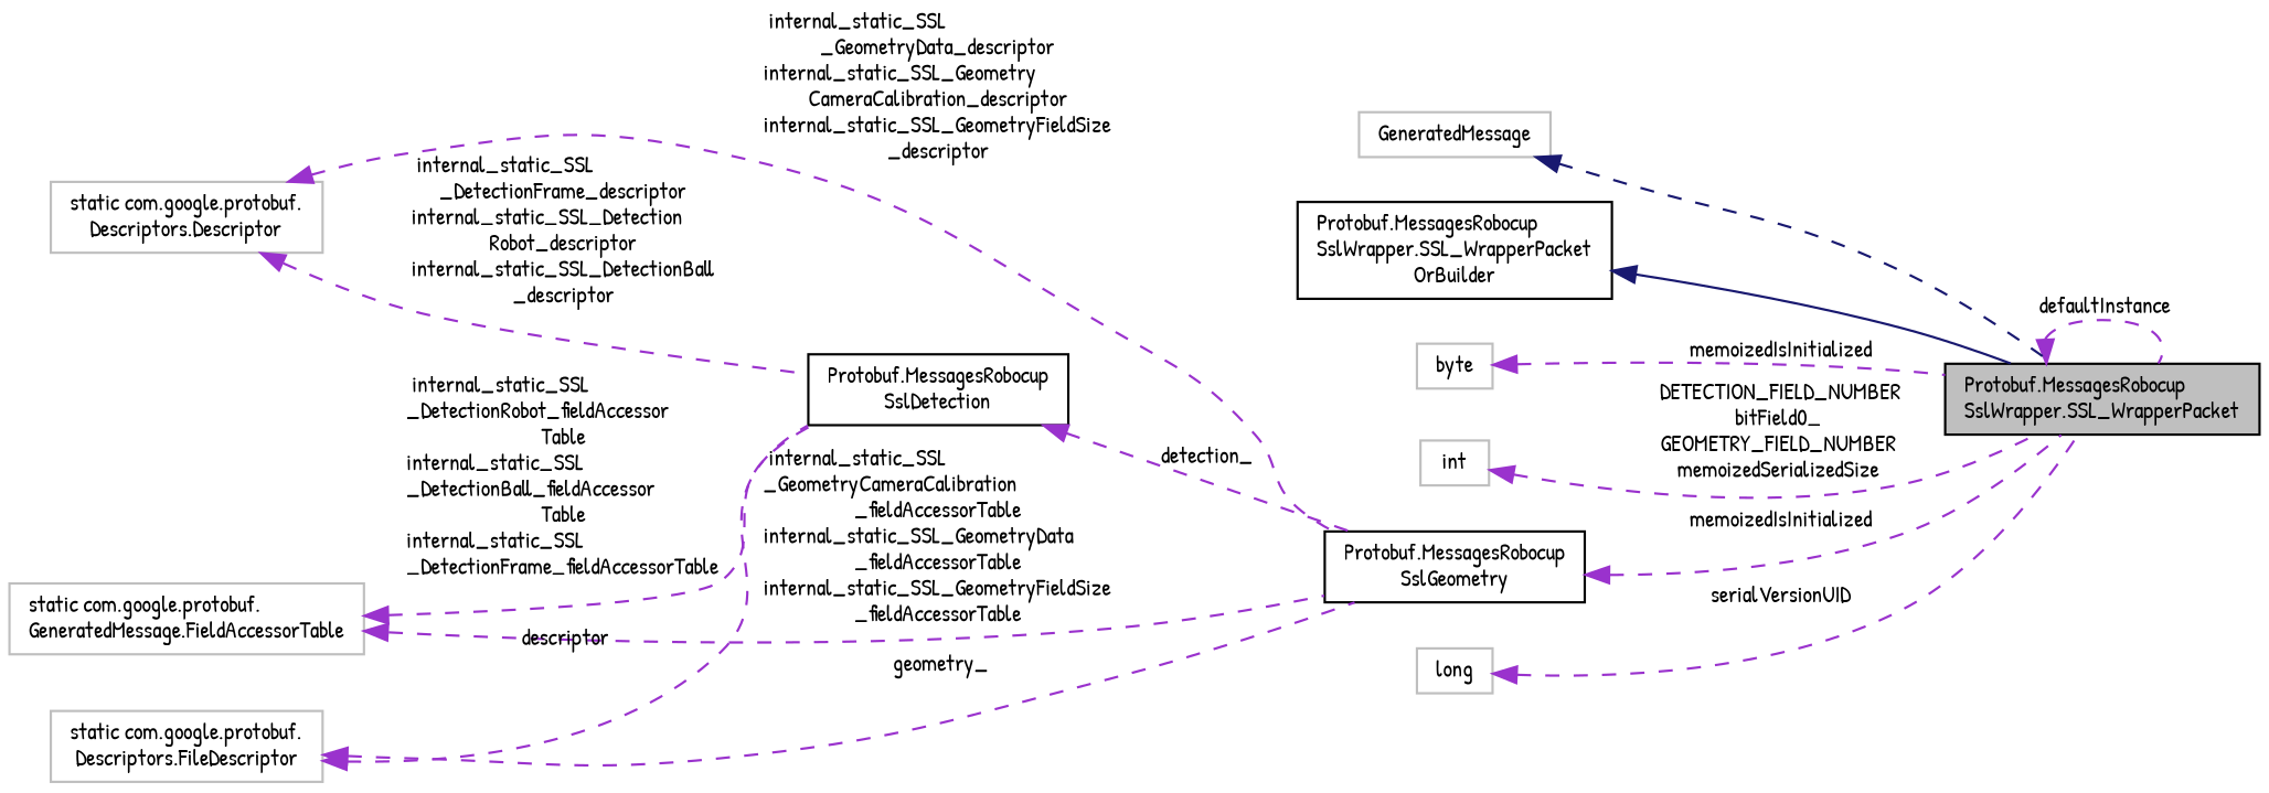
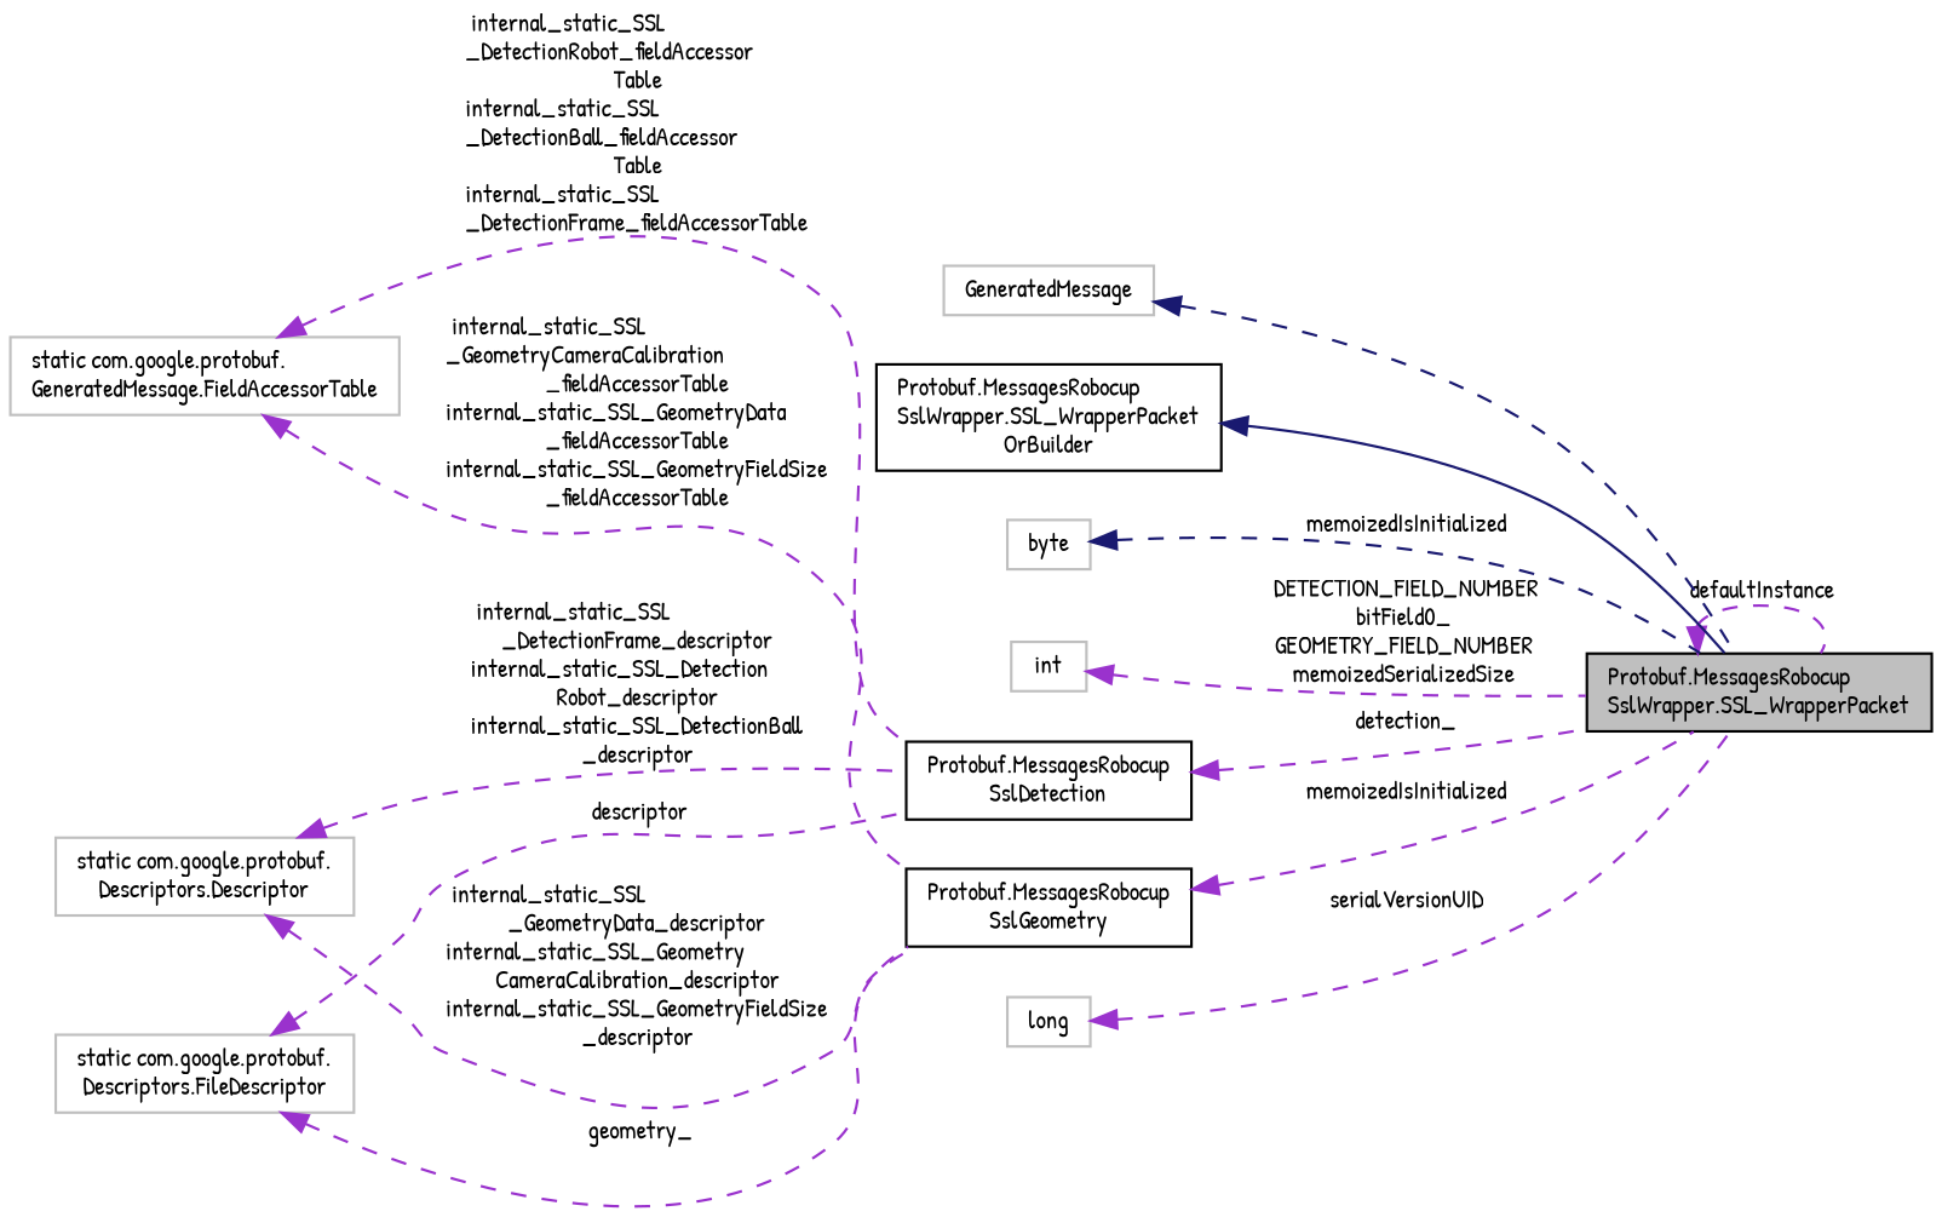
  digraph {
    fontname="Patrick Hand"
    rankdir=LR
    node [color=grey75 fillcolor=white fontname="Patrick Hand" fontsize=10 shape=record style=filled]
    edge [color=darkorchid3 dir=back fontname="Patrick Hand" fontsize=10 labelfontname=Helvetica labelfontsize=10 style=dashed]
    n1 [color=black fillcolor=grey75 fontcolor=black height=0.2 label="Protobuf.MessagesRobocup\lSslWrapper.SSL_WrapperPacket" width=0.4]
    n2 [height=0.2 label=GeneratedMessage width=0.4]
    n3 [color=black height=0.2 label="Protobuf.MessagesRobocup\lSslWrapper.SSL_WrapperPacket\lOrBuilder" width=0.4]
    n4 [height=0.2 label=byte width=0.4]
    n5 [height=0.2 label=int width=0.4]
    n6 [color=black height=0.2 label="Protobuf.MessagesRobocup\lSslGeometry" width=0.4]
    n7 [height=0.2 label="static com.google.protobuf.\lDescriptors.Descriptor" width=0.4]
    n8 [color=black height=0.2 label="Protobuf.MessagesRobocup\lSslDetection" width=0.4]
    n9 [height=0.2 label="static com.google.protobuf.\lGeneratedMessage.FieldAccessorTable" width=0.4]
    n10 [height=0.2 label="static com.google.protobuf.\lDescriptors.FileDescriptor" width=0.4]
    n11 [height=0.2 label=long width=0.4]
    n1 -> n1 [label=" defaultInstance"]
    n2 -> n1 [color=midnightblue]
    n3 -> n1 [color=midnightblue style=solid]
-   n4 -> n1 [label=" memoizedIsInitialized"]
+   n4 -> n1 [color=midnightblue label=" memoizedIsInitialized"]
    n5 -> n1 [label=" DETECTION_FIELD_NUMBER\nbitField0_\nGEOMETRY_FIELD_NUMBER\nmemoizedSerializedSize"]
    n6 -> n1 [label=" memoizedIsInitialized"]
    n7 -> n6 [label=" internal_static_SSL\l_GeometryData_descriptor\ninternal_static_SSL_Geometry\lCameraCalibration_descriptor\ninternal_static_SSL_GeometryFieldSize\l_descriptor"]
    n7 -> n8 [label=" internal_static_SSL\l_DetectionFrame_descriptor\ninternal_static_SSL_Detection\lRobot_descriptor\ninternal_static_SSL_DetectionBall\l_descriptor"]
-   n8 -> n6 [label=" detection_"]
+   n8 -> n1 [label=" detection_"]
    n9 -> n6 [label=" internal_static_SSL\l_GeometryCameraCalibration\l_fieldAccessorTable\ninternal_static_SSL_GeometryData\l_fieldAccessorTable\ninternal_static_SSL_GeometryFieldSize\l_fieldAccessorTable"]
    n9 -> n8 [label=" internal_static_SSL\l_DetectionRobot_fieldAccessor\lTable\ninternal_static_SSL\l_DetectionBall_fieldAccessor\lTable\ninternal_static_SSL\l_DetectionFrame_fieldAccessorTable"]
    n10 -> n6 [label=" geometry_"]
    n10 -> n8 [label=" descriptor"]
    n11 -> n1 [label=" serialVersionUID"]
  }
